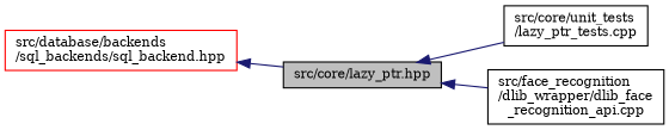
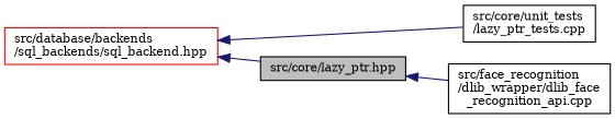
  digraph {
    fontname="DejaVu Serif"
    rankdir=LR
    node [color=black fillcolor=white fontname="DejaVu Serif" fontsize=10 shape=record style=filled]
    edge [color=midnightblue dir=back fontname="DejaVu Serif" fontsize=10 labelfontname=Helvetica labelfontsize=10 style=solid]
    n1 [fillcolor=grey75 fontcolor=black height=0.2 label="src/core/lazy_ptr.hpp" width=0.4]
    n2 [height=0.2 label="src/core/unit_tests\l/lazy_ptr_tests.cpp" width=0.4]
    n3 [height=0.2 label="src/face_recognition\l/dlib_wrapper/dlib_face\l_recognition_api.cpp" width=0.4]
    n4 [color=red height=0.2 label="src/database/backends\l/sql_backends/sql_backend.hpp" width=0.4]
-   n1 -> n2
+   n4 -> n2
    n1 -> n3
    n4 -> n1
  }
